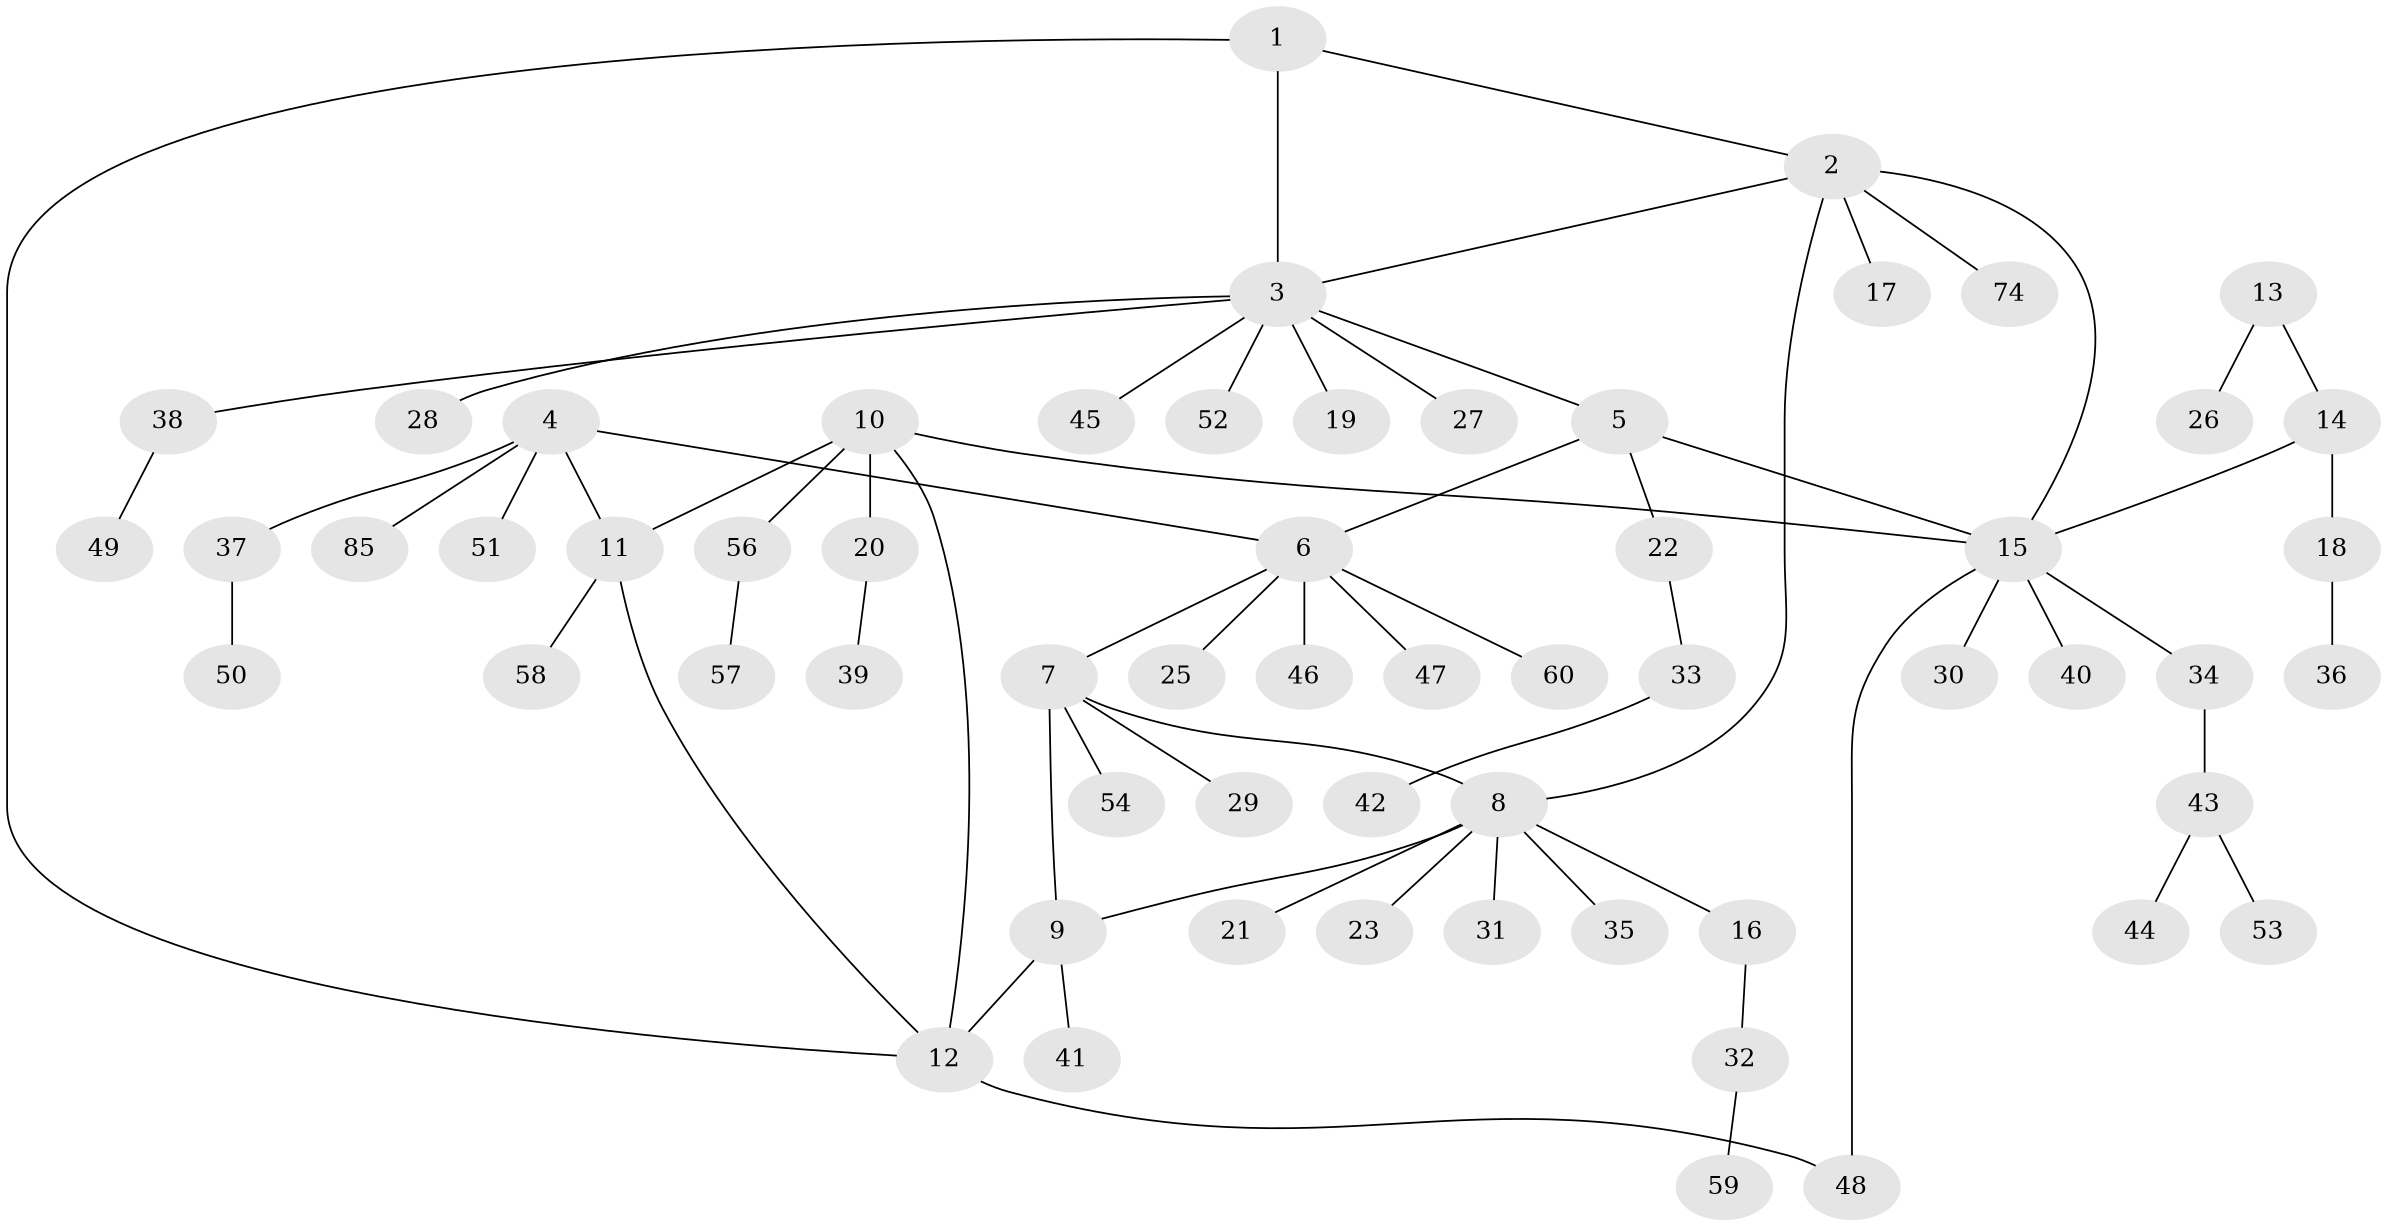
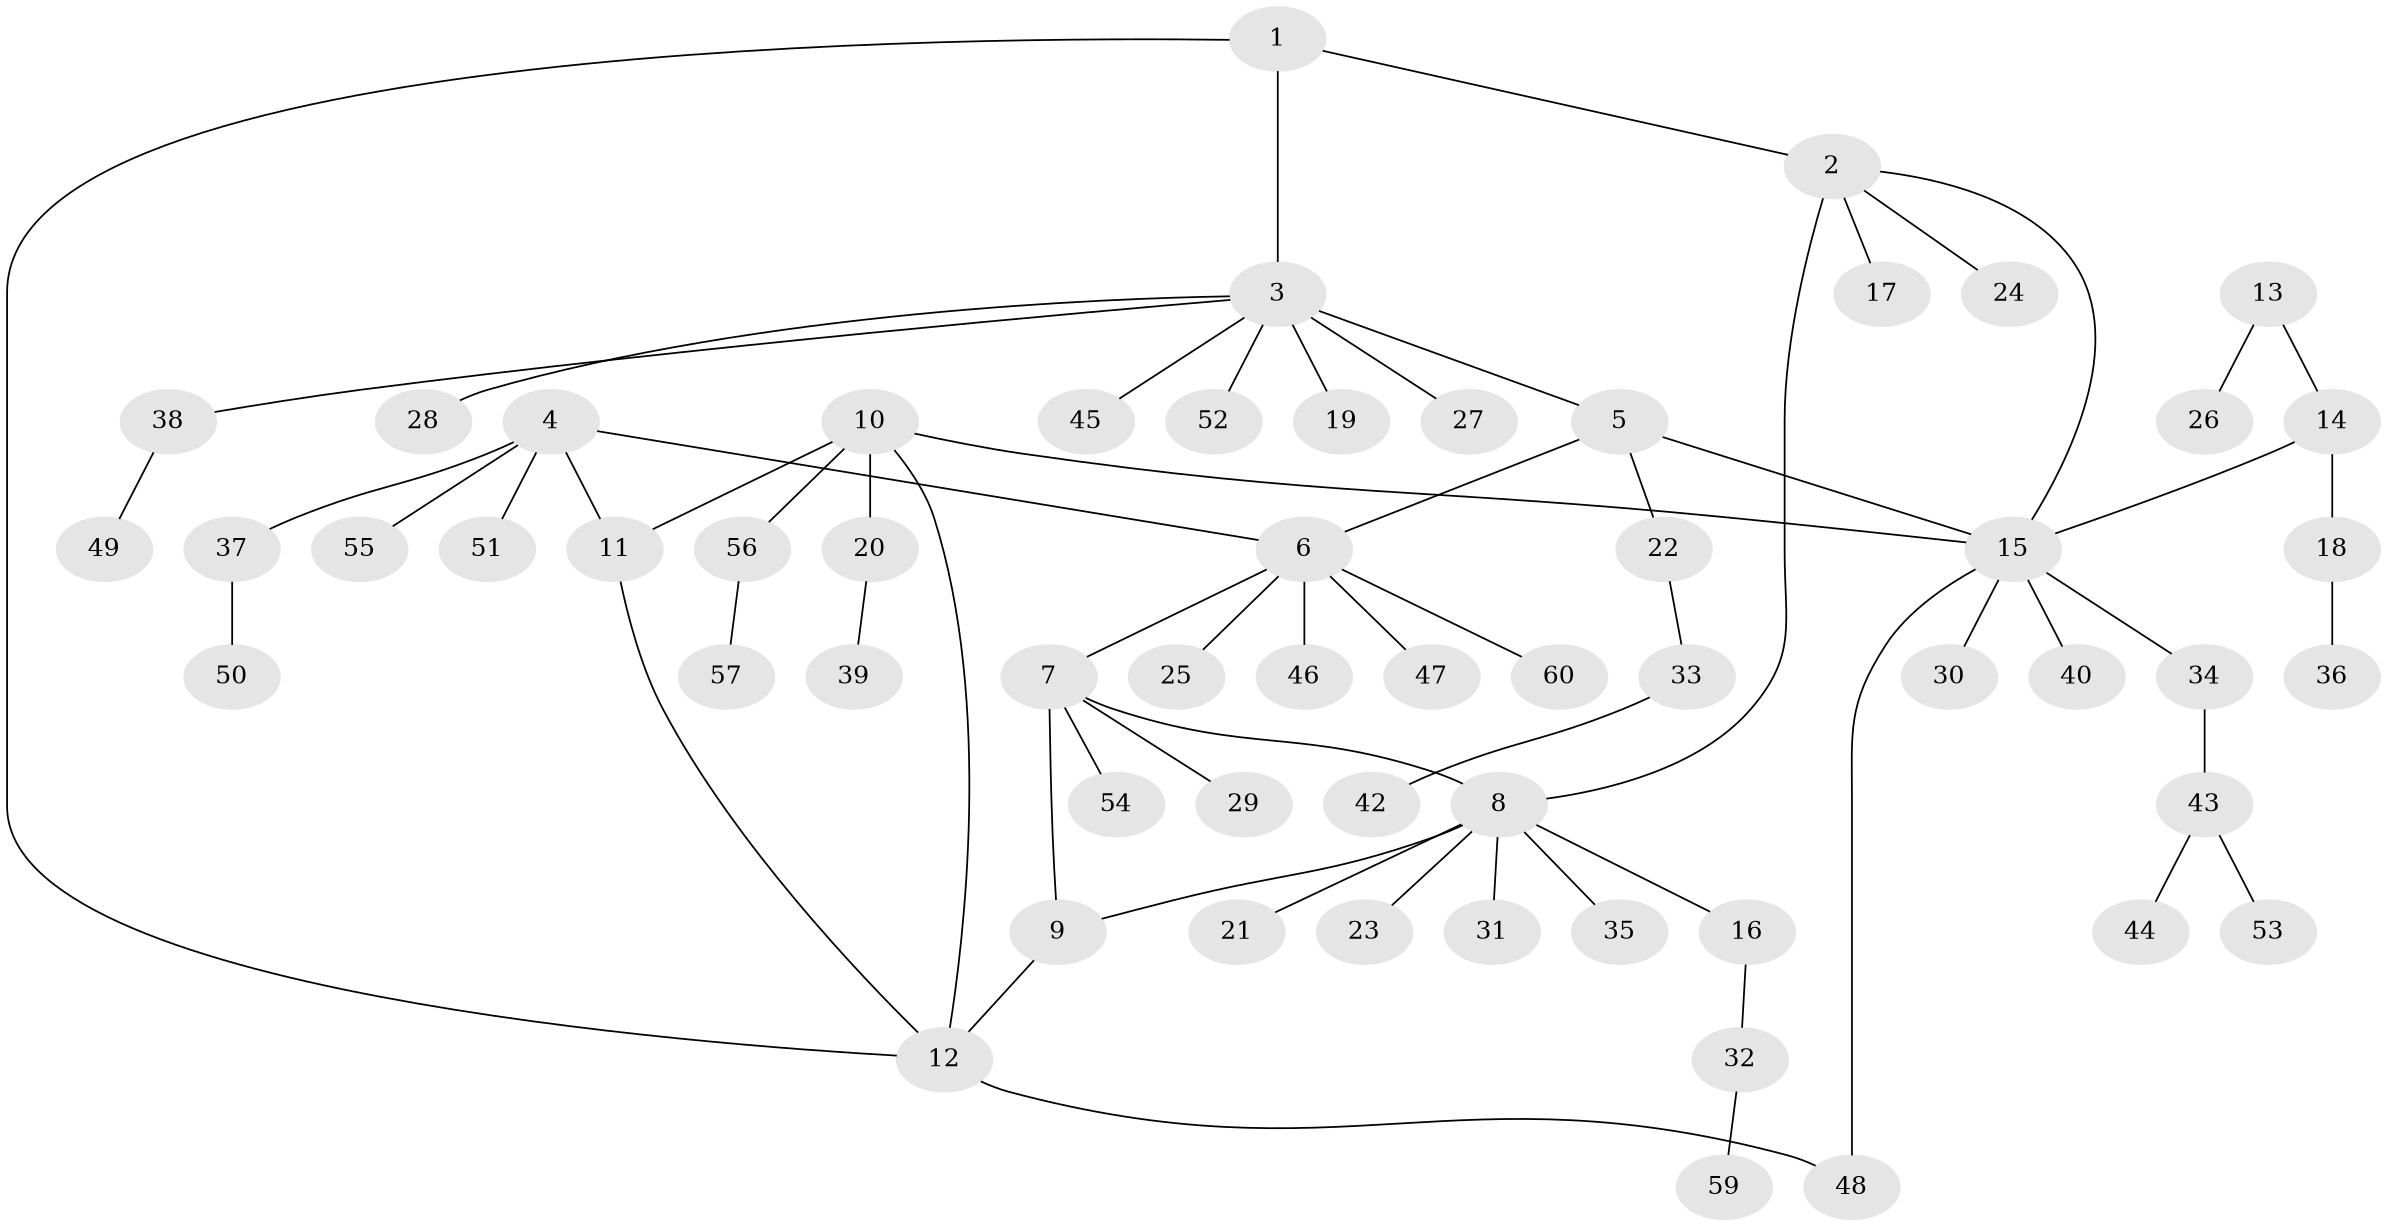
  graph {
    node [color=gray90 style=filled]
    1
    2
    3
    12
    8
    15
    17
-   24 [label=74]
+   24
    5
    19
    27
    28
    38
    45
    52
    48
    9
    16
    21
    23
    31
    35
    30
    34
    40
    6
    22
    49
    4
    11
    37
    51
-   55 [label=85]
+   55
    7
    25
    46
    47
    60
-   58
    50
    33
    29
    54
-   41
    32
    10
    20
    56
    39
    57
    13
    14
    26
    18
    36
    43
    59
    42
    44
    53
    1 -- 2
    1 -- 3
    1 -- 12
-   2 -- 3
    2 -- 8
    2 -- 15
    2 -- 17
    2 -- 24
    3 -- 5
    3 -- 19
    3 -- 27
    3 -- 28
    3 -- 38
    3 -- 45
    3 -- 52
    12 -- 48
    8 -- 9
    8 -- 16
    8 -- 21
    8 -- 23
    8 -- 31
    8 -- 35
    15 -- 48
    15 -- 30
    15 -- 34
    15 -- 40
    5 -- 15
    5 -- 6
    5 -- 22
    38 -- 49
    9 -- 12
-   9 -- 41
    16 -- 32
    34 -- 43
    6 -- 7
    6 -- 25
    6 -- 46
    6 -- 47
    6 -- 60
    22 -- 33
    4 -- 6
    4 -- 11
    4 -- 37
    4 -- 51
    4 -- 55
    11 -- 12
-   11 -- 58
    37 -- 50
    7 -- 8
    7 -- 9
    7 -- 29
    7 -- 54
    33 -- 42
    32 -- 59
    10 -- 12
    10 -- 15
    10 -- 11
    10 -- 20
    10 -- 56
    20 -- 39
    56 -- 57
    13 -- 14
    13 -- 26
    14 -- 15
    14 -- 18
    18 -- 36
    43 -- 44
    43 -- 53
  }
